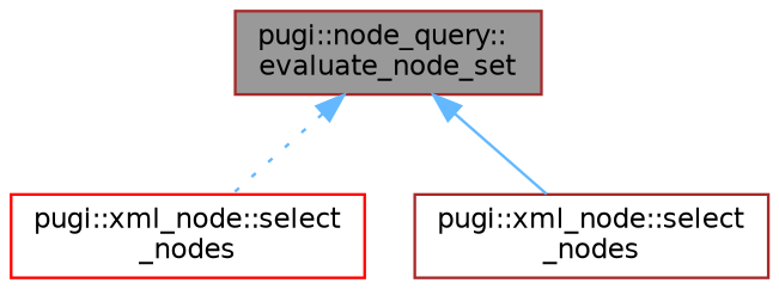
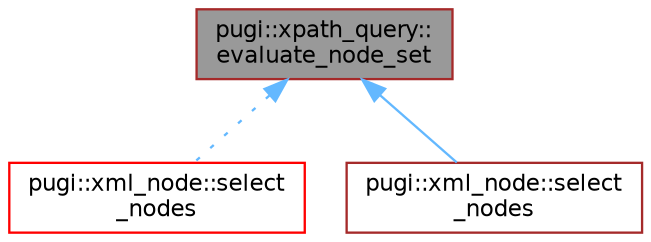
  digraph {
    rankdir=TB
    node [color=brown fillcolor=white fontname=Helvetica fontsize=10 shape=box style=filled]
    edge [color=steelblue1 dir=back fontname=Helvetica fontsize=10 labelfontname=Helvetica labelfontsize=10]
-   n1 [fillcolor=grey60 fontcolor=black height=0.2 label="pugi::node_query::\levaluate_node_set" width=0.4]
+   n1 [fillcolor=grey60 fontcolor=black height=0.2 label="pugi::xpath_query::\levaluate_node_set" width=0.4]
    n2 [color=red height=0.2 label="pugi::xml_node::select\l_nodes" width=0.4]
    n3 [height=0.2 label="pugi::xml_node::select\l_nodes" width=0.4]
    n1 -> n2 [style=dotted]
    n1 -> n3 [style=solid]
  }
